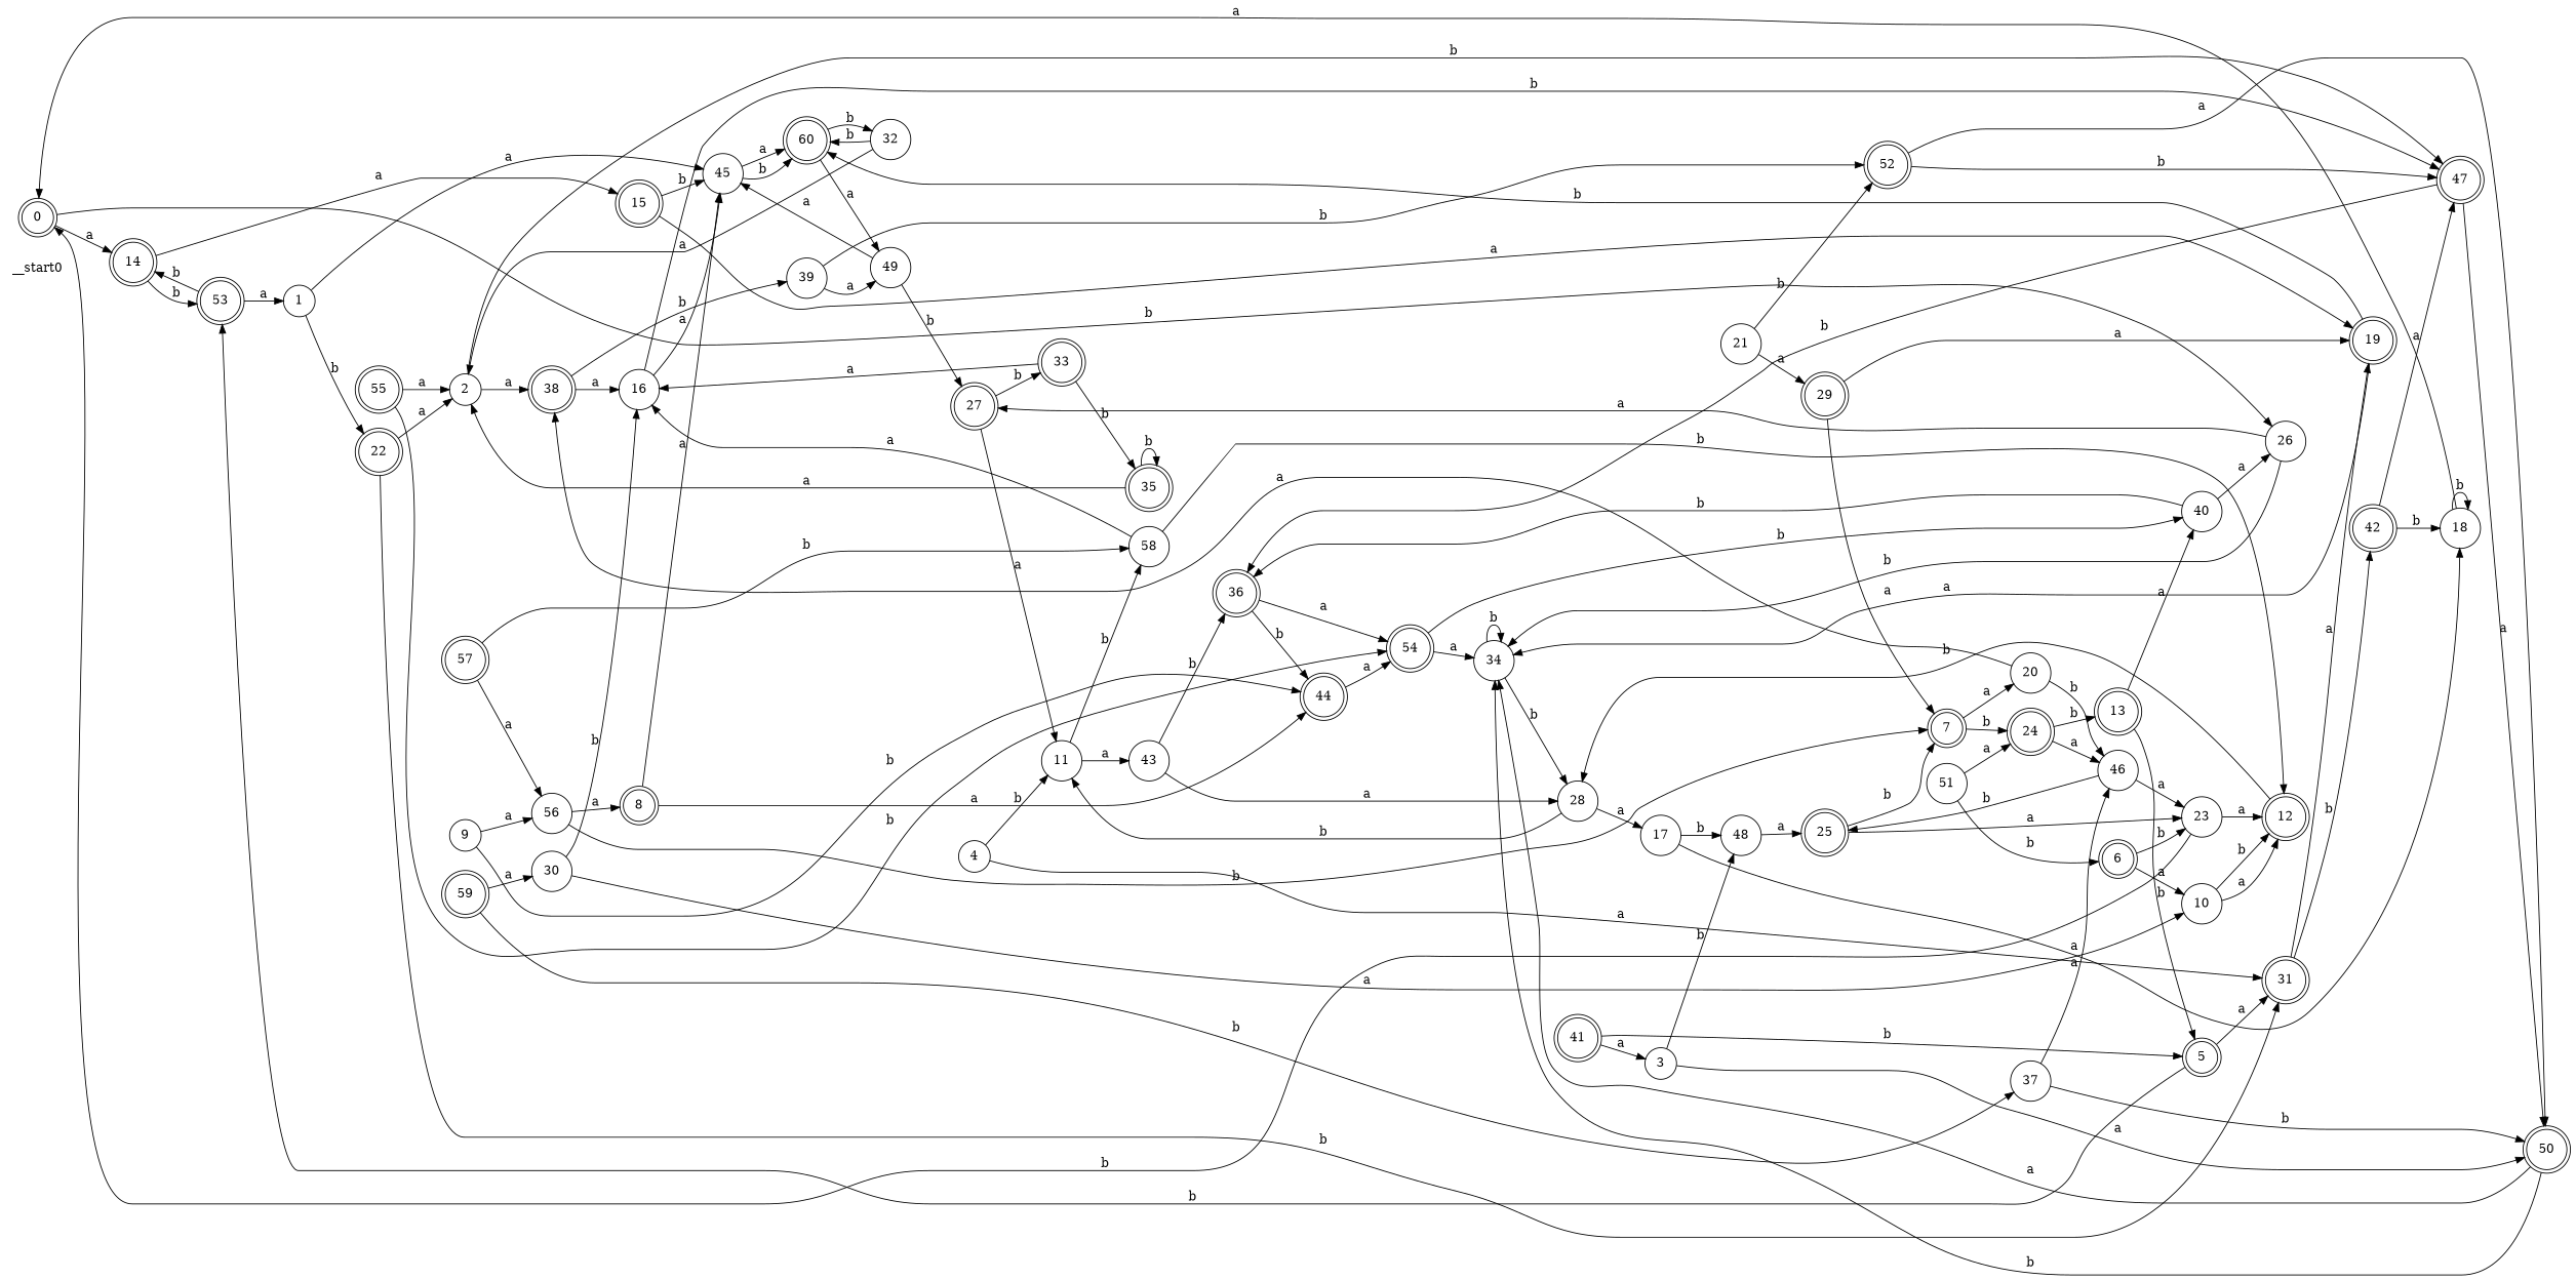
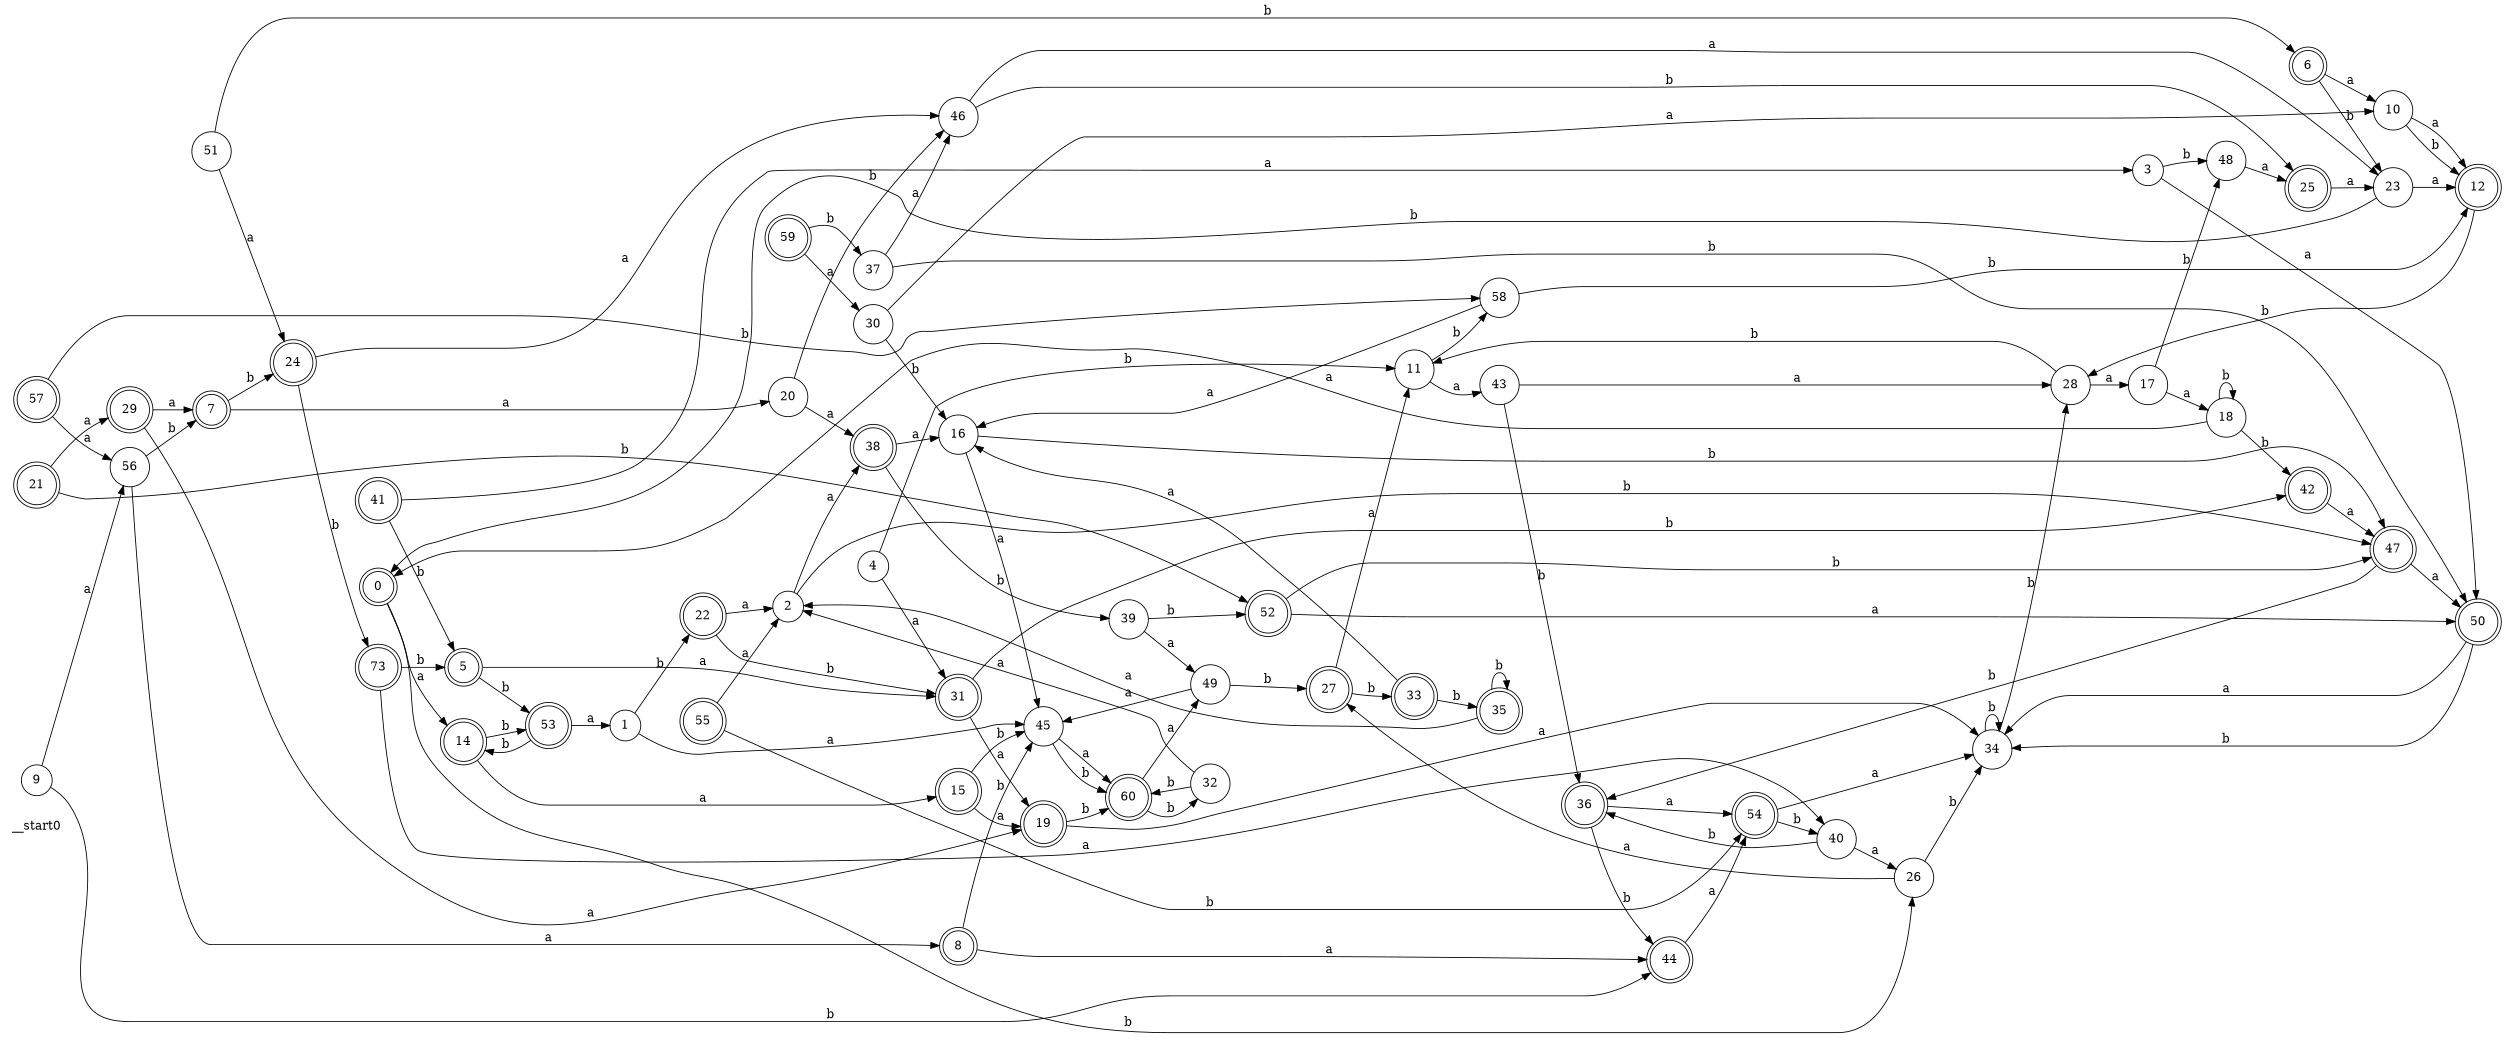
  digraph {
    rankdir=LR
    node [shape=doublecircle color=black fillcolor=white style="rounded,filled"]
    __start0 [shape=none color="" fillcolor="" style=""]
    n2 [label=0]
    n3 [label=14]
    n4 [label=26 shape=circle style=filled]
    n5 [label=53]
    n6 [label=15]
    n7 [label=34 shape=circle style=filled]
    n8 [label=27]
    n9 [label=1 shape=circle style=filled]
    n10 [label=22]
    n11 [label=45 shape=circle style=filled]
    n12 [label=2 shape=circle style=filled]
    n13 [label=31]
    n14 [label=60]
    n15 [label=38]
    n16 [label=47]
    n17 [label=16 shape=circle style=filled]
    n18 [label=39 shape=circle style=filled]
    n19 [label=50]
    n20 [label=36]
    n21 [label=3 shape=circle style=filled]
    n22 [label=48 shape=circle style=filled]
    n23 [label=25]
    n24 [label=4 shape=circle style=filled]
    n25 [label=11 shape=circle style=filled]
    n26 [label=43 shape=circle style=filled]
    n27 [label=58 shape=circle style=filled]
    n28 [label=19]
    n29 [label=42]
    n30 [label=5]
    n31 [label=6]
    n32 [label=10 shape=circle style=filled]
    n33 [label=23 shape=circle style=filled]
    n34 [label=12]
    n35 [label=7]
    n36 [label=20 shape=circle style=filled]
    n37 [label=24]
    n38 [label=46 shape=circle style=filled]
-   n39 [label=13]
+   n39 [label=73]
    n40 [label=8]
    n41 [label=44]
    n42 [label=54]
    n43 [label=9 shape=circle style=filled]
    n44 [label=56 shape=circle style=filled]
    n45 [label=28 shape=circle style=filled]
    n46 [label=17 shape=circle style=filled]
    n47 [label=40 shape=circle style=filled]
    n48 [label=18 shape=circle style=filled]
    n49 [label=32 shape=circle style=filled]
    n50 [label=49 shape=circle style=filled]
-   n51 [label=21 shape=circle style=filled]
+   n51 [label=21 style=filled]
    n52 [label=29]
    n53 [label=52]
    n54 [label=33]
    n55 [label=35]
    n56 [label=30 shape=circle style=filled]
    n57 [label=37 shape=circle style=filled]
    n58 [label=41]
    n59 [label=51 shape=circle style=filled]
    n60 [label=55]
    n61 [label=57]
    n62 [label=59]
    n2 -> n3 [label=a]
    n2 -> n4 [label=b]
    n3 -> n5 [label=b]
    n3 -> n6 [label=a]
    n4 -> n7 [label=b]
    n4 -> n8 [label=a]
    n5 -> n3 [label=b]
    n5 -> n9 [label=a]
    n6 -> n11 [label=b]
    n6 -> n28 [label=a]
    n7 -> n7 [label=b]
    n7 -> n45 [label=b]
    n8 -> n25 [label=a]
    n8 -> n54 [label=b]
    n9 -> n10 [label=b]
    n9 -> n11 [label=a]
    n10 -> n12 [label=a]
    n10 -> n13 [label=b]
    n11 -> n14 [label=a]
    n11 -> n14 [label=b]
    n12 -> n15 [label=a]
    n12 -> n16 [label=b]
    n13 -> n28 [label=a]
    n13 -> n29 [label=b]
    n14 -> n49 [label=b]
    n14 -> n50 [label=a]
    n15 -> n17 [label=a]
    n15 -> n18 [label=b]
    n16 -> n19 [label=a]
    n16 -> n20 [label=b]
    n17 -> n11 [label=a]
    n17 -> n16 [label=b]
    n18 -> n50 [label=a]
    n18 -> n53 [label=b]
    n19 -> n7 [label=a]
    n19 -> n7 [label=b]
    n20 -> n41 [label=b]
    n20 -> n42 [label=a]
    n21 -> n19 [label=a]
    n21 -> n22 [label=b]
    n22 -> n23 [label=a]
    n23 -> n33 [label=a]
-   n23 -> n35 [label=b]
    n24 -> n13 [label=a]
    n24 -> n25 [label=b]
    n25 -> n26 [label=a]
    n25 -> n27 [label=b]
    n26 -> n20 [label=b]
    n26 -> n45 [label=a]
    n27 -> n17 [label=a]
    n27 -> n34 [label=b]
    n28 -> n7 [label=a]
    n28 -> n14 [label=b]
    n29 -> n16 [label=a]
-   n29 -> n48 [label=b]
+   n48 -> n29 [label=b]
    n30 -> n5 [label=b]
    n30 -> n13 [label=a]
    n31 -> n32 [label=a]
    n31 -> n33 [label=b]
    n32 -> n34 [label=a]
    n32 -> n34 [label=b]
    n33 -> n2 [label=b]
    n33 -> n34 [label=a]
    n34 -> n45 [label=b]
    n35 -> n36 [label=a]
    n35 -> n37 [label=b]
    n36 -> n15 [label=a]
    n36 -> n38 [label=b]
    n37 -> n38 [label=a]
    n37 -> n39 [label=b]
    n38 -> n23 [label=b]
    n38 -> n33 [label=a]
    n39 -> n30 [label=b]
    n39 -> n47 [label=a]
-   n40 -> n11 [label=a]
+   n40 -> n11 [label=b]
    n40 -> n41 [label=a]
    n41 -> n42 [label=a]
    n42 -> n7 [label=a]
    n42 -> n47 [label=b]
    n43 -> n41 [label=b]
    n43 -> n44 [label=a]
    n44 -> n35 [label=b]
    n44 -> n40 [label=a]
    n45 -> n25 [label=b]
    n45 -> n46 [label=a]
    n46 -> n22 [label=b]
    n46 -> n48 [label=a]
    n47 -> n4 [label=a]
    n47 -> n20 [label=b]
    n48 -> n2 [label=a]
    n48 -> n48 [label=b]
    n49 -> n12 [label=a]
    n49 -> n14 [label=b]
    n50 -> n8 [label=b]
    n50 -> n11 [label=a]
    n51 -> n52 [label=a]
    n51 -> n53 [label=b]
    n52 -> n28 [label=a]
    n52 -> n35 [label=a]
    n53 -> n16 [label=b]
    n53 -> n19 [label=a]
    n54 -> n17 [label=a]
    n54 -> n55 [label=b]
    n55 -> n12 [label=a]
    n55 -> n55 [label=b]
    n56 -> n17 [label=b]
    n56 -> n32 [label=a]
    n57 -> n19 [label=b]
    n57 -> n38 [label=a]
    n58 -> n21 [label=a]
    n58 -> n30 [label=b]
    n59 -> n31 [label=b]
    n59 -> n37 [label=a]
    n60 -> n12 [label=a]
    n60 -> n42 [label=b]
    n61 -> n27 [label=b]
    n61 -> n44 [label=a]
    n62 -> n56 [label=a]
    n62 -> n57 [label=b]
  }
